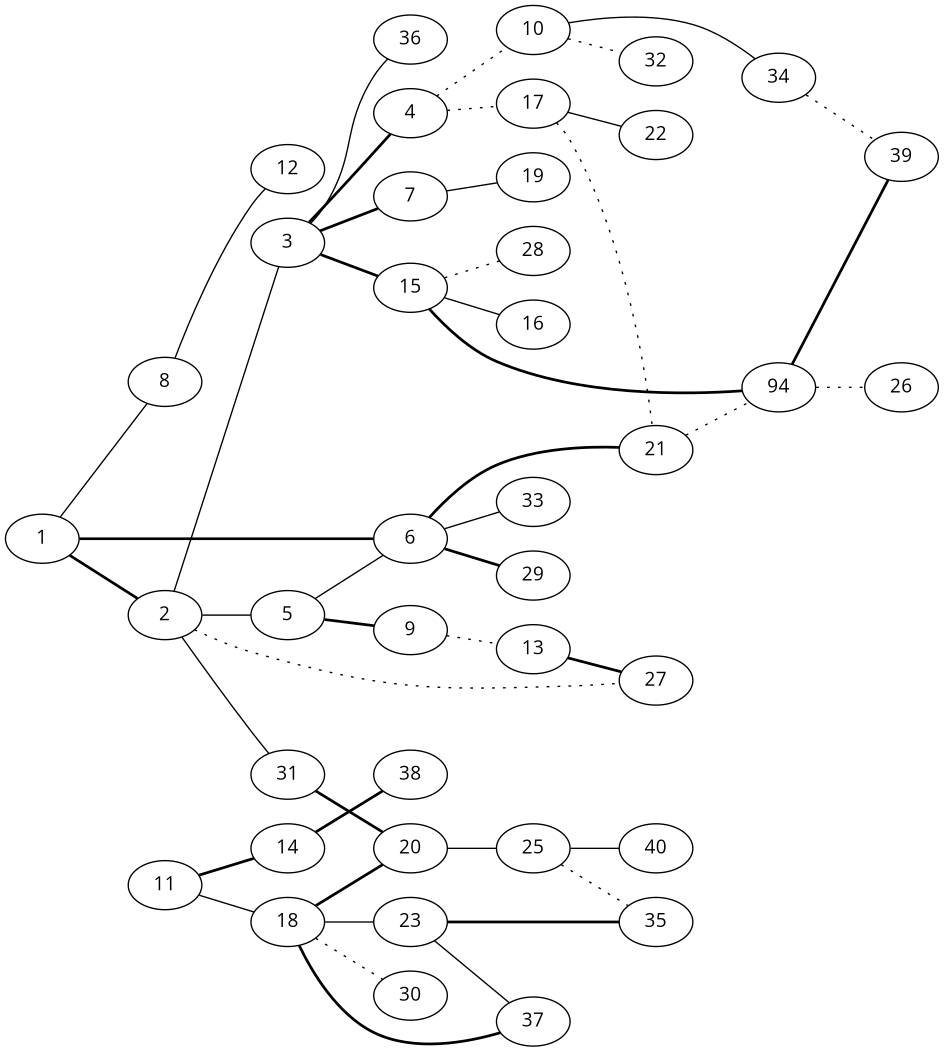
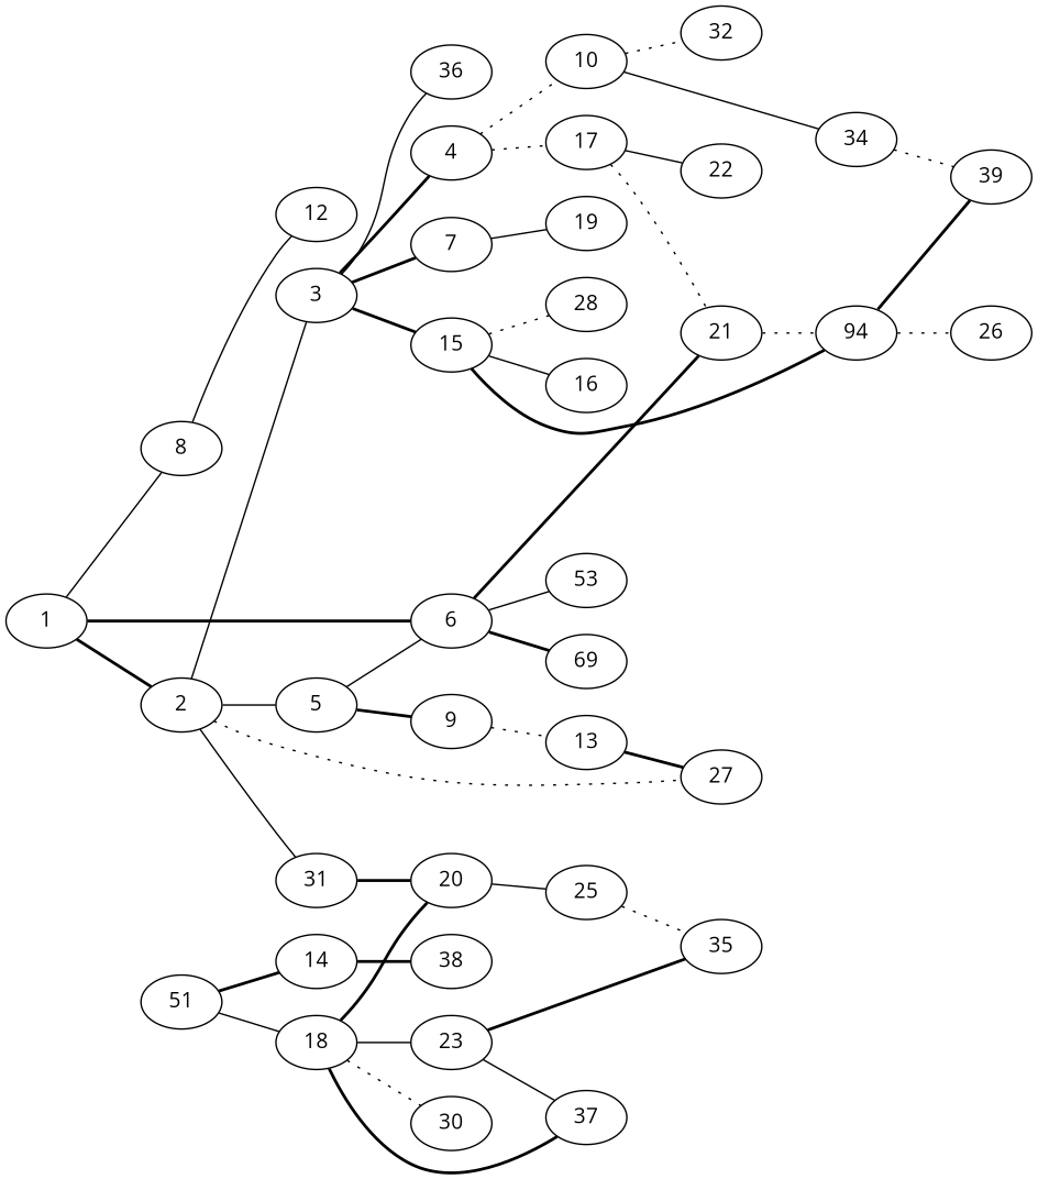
  graph {
    fontname="Open Sans"
    rankdir=LR
    node [fontname="Open Sans"]
    edge [fontname="Open Sans" style=bold]
    1
    2
    6
    8
    3
    5
    27
    31
    21
-   29
-   33
+   29 [label=69]
+   33 [label=53]
    12
    4
    7
    15
    36
    9
    20
    13
    n20 [label=94]
-   11
+   11 [label=51]
    14
    18
    10
    17
    19
    16
    28
    32
    34
    22
    39
    26
    38
    23
    30
    37
    25
    35
-   40
    1 -- 2
    1 -- 6
    1 -- 8 [style=solid]
    2 -- 3 [style=solid]
    2 -- 5 [style=solid]
    2 -- 27 [style=dotted]
    2 -- 31 [style=solid]
    6 -- 21
    6 -- 29
    6 -- 33 [style=solid]
    8 -- 12 [style=solid]
    3 -- 4
    3 -- 7
    3 -- 15
    3 -- 36 [style=solid]
    5 -- 6 [style=solid]
    5 -- 9
    31 -- 20
    21 -- n20 [style=dotted]
    4 -- 10 [style=dotted]
    4 -- 17 [style=dotted]
    7 -- 19 [style=solid]
    15 -- n20
    15 -- 16 [style=solid]
    15 -- 28 [style=dotted]
    9 -- 13 [style=dotted]
    20 -- 25 [style=solid]
    13 -- 27
    n20 -- 39
    n20 -- 26 [style=dotted]
    11 -- 14
    11 -- 18 [style=solid]
    14 -- 38
    18 -- 20
    18 -- 23 [style=solid]
    18 -- 30 [style=dotted]
    18 -- 37
    10 -- 32 [style=dotted]
    10 -- 34 [style=solid]
    17 -- 21 [style=dotted]
    17 -- 22 [style=solid]
    34 -- 39 [style=dotted]
    23 -- 37 [style=solid]
    23 -- 35
    25 -- 35 [style=dotted]
-   25 -- 40 [style=solid]
  }
